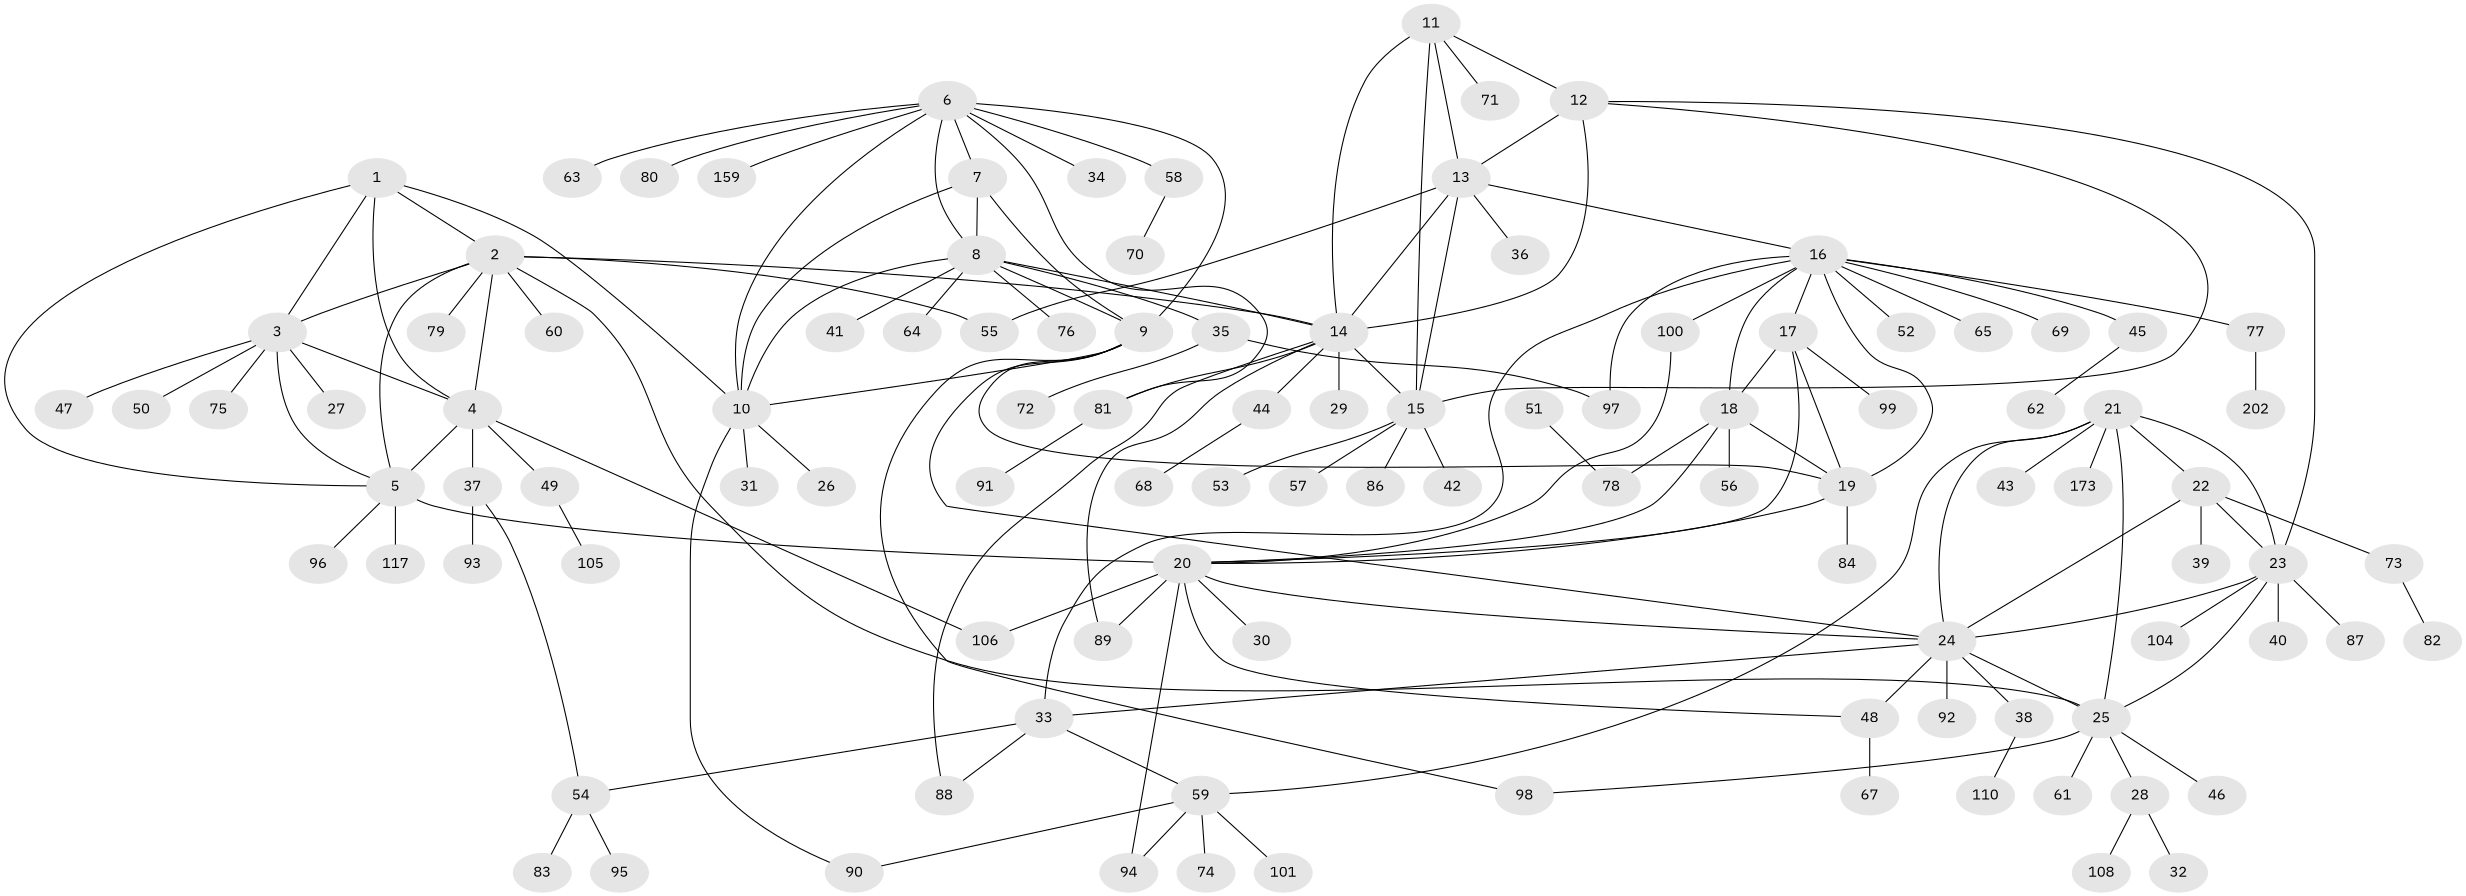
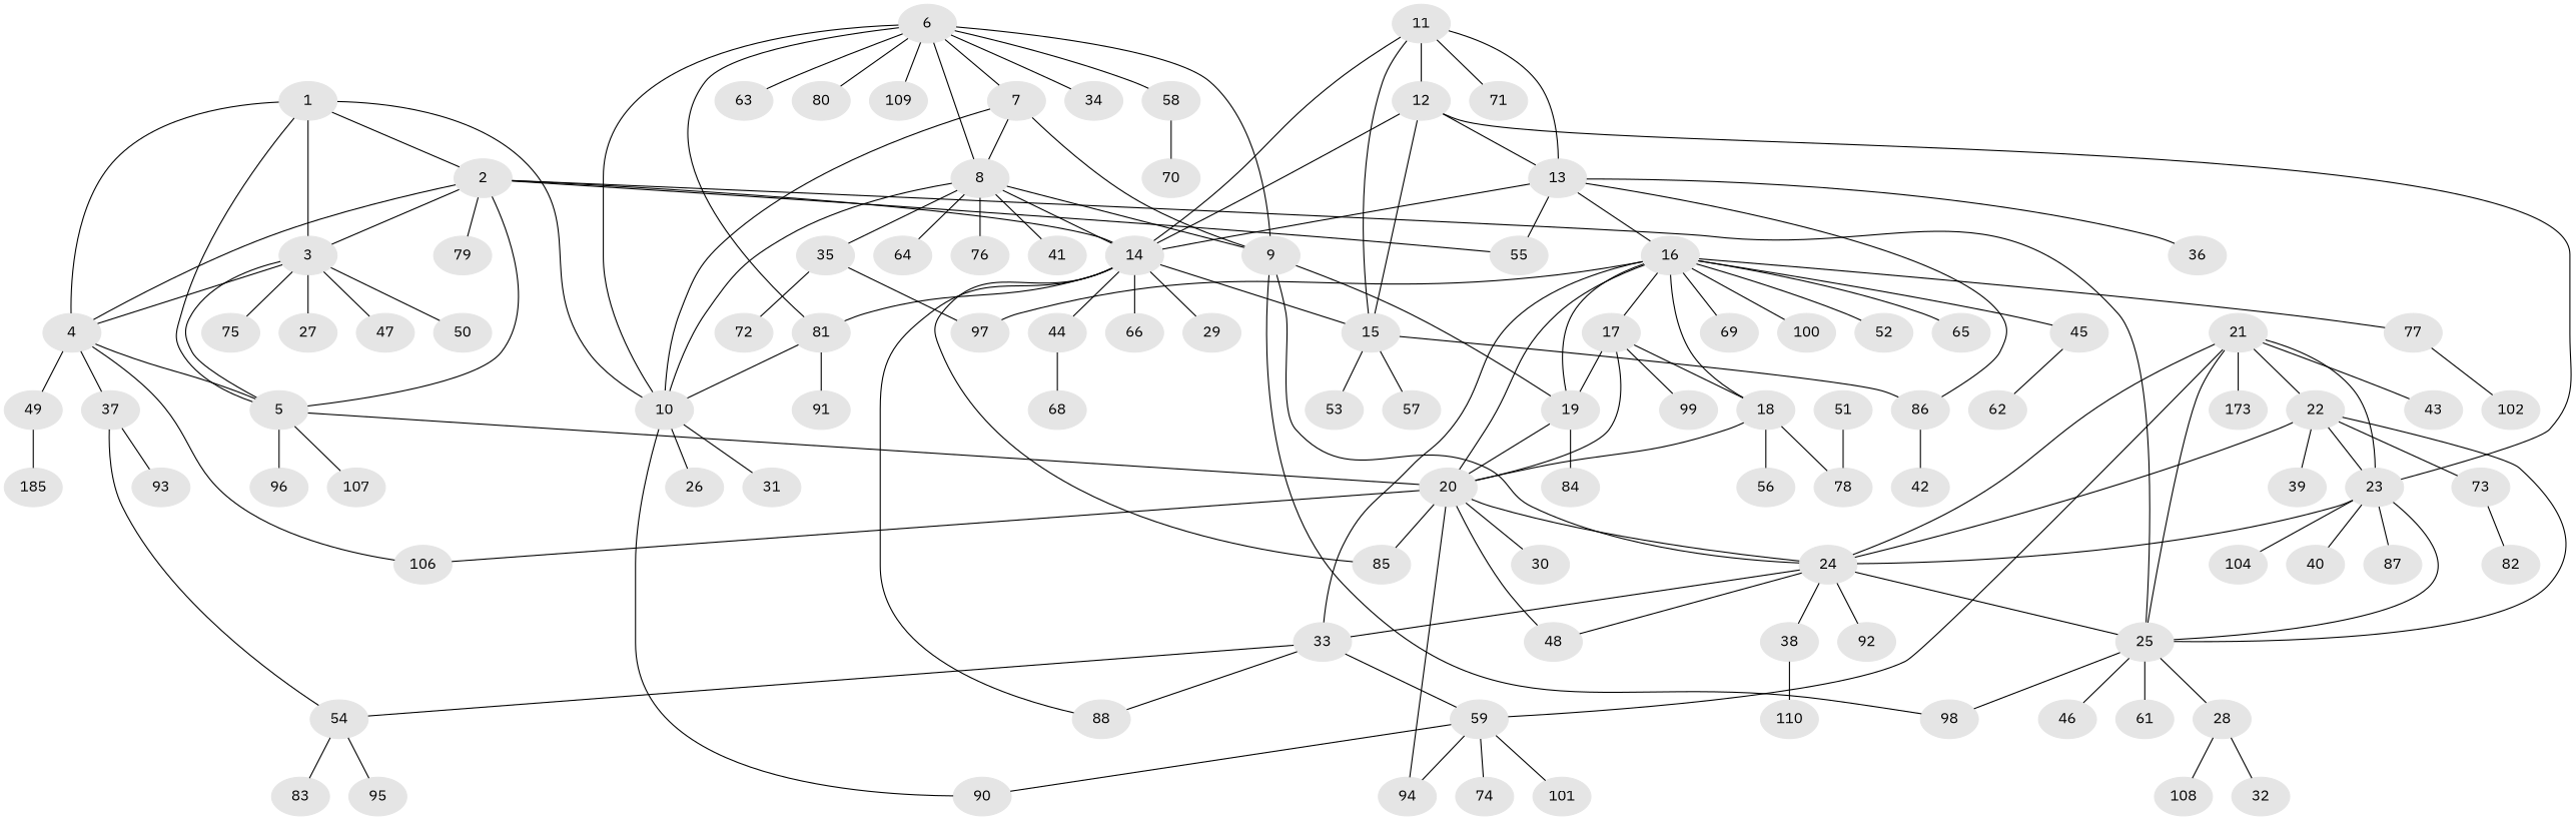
  graph {
    fontname="IBM Plex Sans"
    node [color=gray90 fontname="IBM Plex Sans" style=filled]
    edge [fontname="IBM Plex Sans"]
    1
    2
    3
    4
    5
    10
    14
    25
    55
-   60
    79
    27
    47
    50
    75
    37
    49
    106
    20
    96
-   107 [label=117]
+   107
    26
    31
    90
    81
    15
    29
    44
-   85 [label=89]
+   66
+   85
    88
    98
    28
    46
    61
    54
    93
-   105
+   105 [label=185]
    24
    30
    48
    94
    6
    7
    8
    9
    34
    58
    63
    80
-   109 [label=159]
+   109
    35
    41
    64
    76
    19
    70
    91
    97
    72
    84
    33
    38
    92
    11
    12
    13
    71
    23
    16
    36
    42
    53
    57
    86
    40
    87
    104
    17
    18
    45
    52
    65
    69
    77
    100
    68
    99
    56
    78
    59
    62
-   102 [label=202]
+   102
    51
-   67
    21
    22
    43
    n99 [label=173]
    39
    73
    74
    101
    82
    110
    108
    32
    83
    95
    1 -- 2
    1 -- 3
    1 -- 4
    1 -- 5
    1 -- 10
    2 -- 3
    2 -- 4
    2 -- 5
    2 -- 14
    2 -- 25
    2 -- 55
-   2 -- 60
    2 -- 79
    3 -- 4
    3 -- 5
    3 -- 27
    3 -- 47
    3 -- 50
    3 -- 75
    4 -- 5
    4 -- 37
    4 -- 49
    4 -- 106
    5 -- 20
    5 -- 96
    5 -- 107
    10 -- 26
    10 -- 31
    10 -- 90
    14 -- 81
    14 -- 15
    14 -- 29
    14 -- 44
+   14 -- 66
    14 -- 85
    14 -- 88
    25 -- 98
    25 -- 28
    25 -- 46
    25 -- 61
    37 -- 54
    37 -- 93
    49 -- 105
    20 -- 106
    20 -- 85
    20 -- 24
    20 -- 30
    20 -- 48
    20 -- 94
    81 -- 91
-   15 -- 42
+   86 -- 42
    15 -- 53
    15 -- 57
    15 -- 86
    44 -- 68
    28 -- 108
    28 -- 32
    54 -- 83
    54 -- 95
    24 -- 25
    24 -- 48
    24 -- 33
    24 -- 38
    24 -- 92
-   48 -- 67
    6 -- 10
    6 -- 81
    6 -- 7
    6 -- 8
    6 -- 9
    6 -- 34
    6 -- 58
    6 -- 63
    6 -- 80
    6 -- 109
    7 -- 10
    7 -- 8
    7 -- 9
    8 -- 10
    8 -- 14
    8 -- 9
    8 -- 35
    8 -- 41
    8 -- 64
    8 -- 76
-   9 -- 10
+   81 -- 10
    9 -- 98
    9 -- 24
    9 -- 19
    58 -- 70
    35 -- 97
    35 -- 72
    19 -- 20
    19 -- 84
    33 -- 88
    33 -- 54
    33 -- 59
    38 -- 110
    11 -- 14
    11 -- 15
    11 -- 12
    11 -- 13
    11 -- 71
    12 -- 14
    12 -- 15
    12 -- 13
    12 -- 23
    13 -- 14
    13 -- 55
-   13 -- 15
+   13 -- 86
    13 -- 16
    13 -- 36
    23 -- 25
    23 -- 24
    23 -- 40
    23 -- 87
    23 -- 104
-   100 -- 20
+   16 -- 20
    16 -- 19
    16 -- 97
    16 -- 33
    16 -- 17
    16 -- 18
    16 -- 45
    16 -- 52
    16 -- 65
    16 -- 69
    16 -- 77
    16 -- 100
    17 -- 20
    17 -- 19
    17 -- 18
    17 -- 99
    18 -- 20
-   18 -- 19
    18 -- 56
    18 -- 78
    45 -- 62
    77 -- 102
    59 -- 90
    59 -- 94
    59 -- 74
    59 -- 101
    51 -- 78
    21 -- 25
    21 -- 24
    21 -- 23
    21 -- 59
    21 -- 22
    21 -- 43
    21 -- n99
+   22 -- 25
    22 -- 24
    22 -- 23
    22 -- 39
    22 -- 73
    73 -- 82
  }
